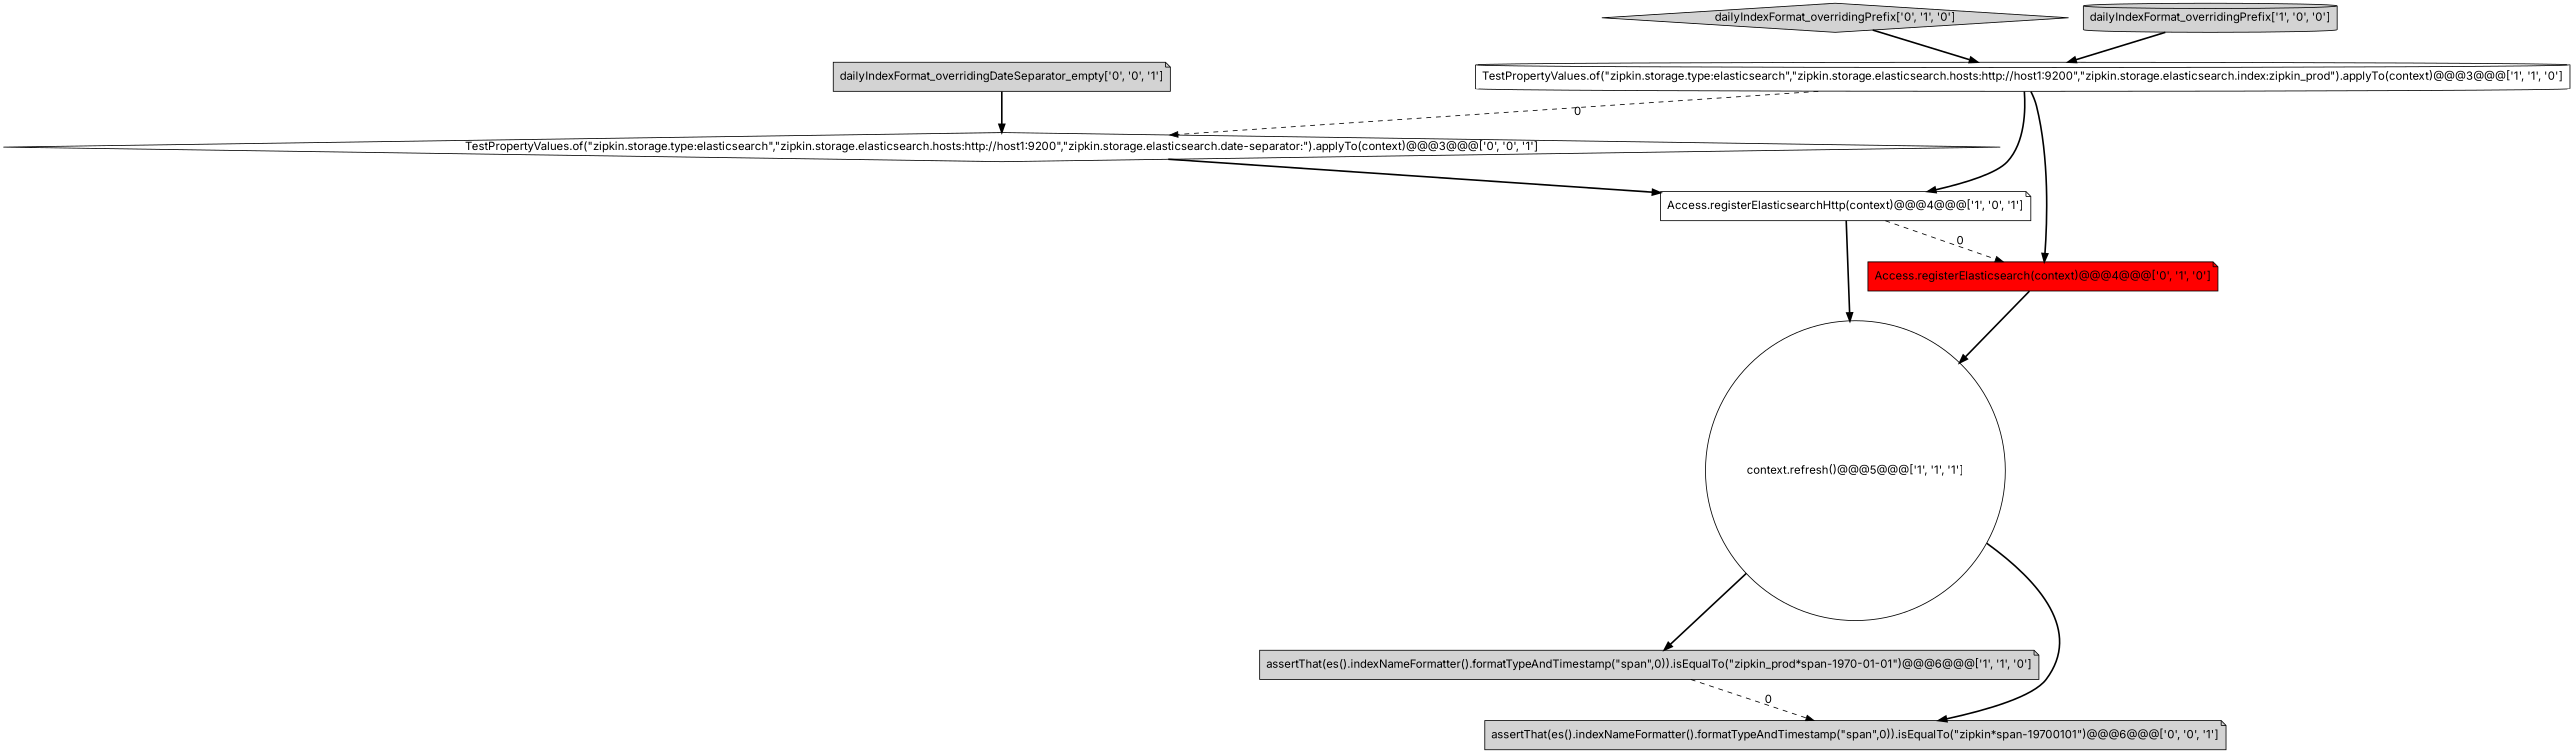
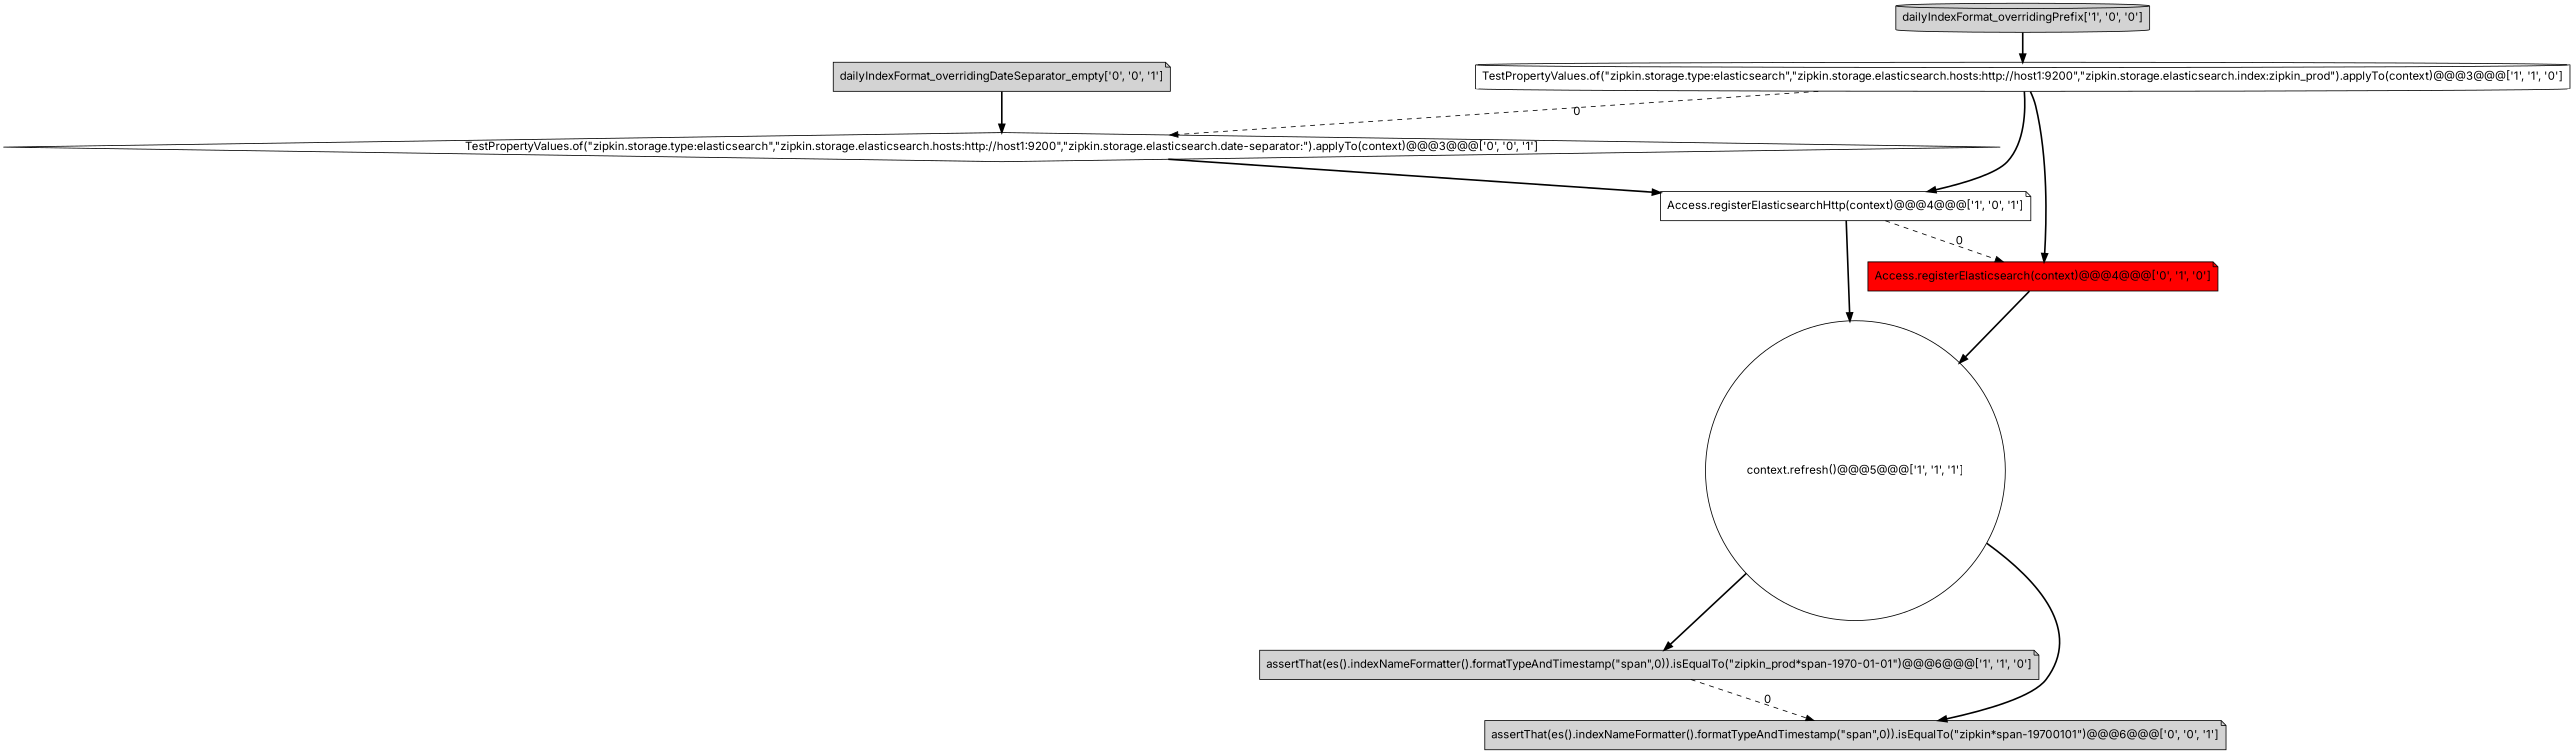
  digraph {
    fontname=Inter
    node [fillcolor=lightgray shape=note style=filled fontname=Inter]
    edge [style=bold fontname=Inter]
-   n1 [label="dailyIndexFormat_overridingPrefix['0', '1', '0']" shape=diamond]
    n2 [fillcolor=white label="TestPropertyValues.of(\"zipkin.storage.type:elasticsearch\",\"zipkin.storage.elasticsearch.hosts:http://host1:9200\",\"zipkin.storage.elasticsearch.index:zipkin_prod\").applyTo(context)@@@3@@@['1', '1', '0']" shape=cylinder]
    n3 [label="assertThat(es().indexNameFormatter().formatTypeAndTimestamp(\"span\",0)).isEqualTo(\"zipkin_prod*span-1970-01-01\")@@@6@@@['1', '1', '0']"]
    n4 [label="assertThat(es().indexNameFormatter().formatTypeAndTimestamp(\"span\",0)).isEqualTo(\"zipkin*span-19700101\")@@@6@@@['0', '0', '1']"]
    n5 [fillcolor=white label="TestPropertyValues.of(\"zipkin.storage.type:elasticsearch\",\"zipkin.storage.elasticsearch.hosts:http://host1:9200\",\"zipkin.storage.elasticsearch.date-separator:\").applyTo(context)@@@3@@@['0', '0', '1']" shape=diamond]
    n6 [fillcolor=white label="Access.registerElasticsearchHttp(context)@@@4@@@['1', '0', '1']"]
    n7 [label="dailyIndexFormat_overridingDateSeparator_empty['0', '0', '1']"]
    n8 [fillcolor=red label="Access.registerElasticsearch(context)@@@4@@@['0', '1', '0']"]
    n9 [fillcolor=white label="context.refresh()@@@5@@@['1', '1', '1']" shape=circle]
    n10 [label="dailyIndexFormat_overridingPrefix['1', '0', '0']" shape=cylinder]
-   n1 -> n2
    n2 -> n5 [label=0 style=dashed]
    n2 -> n6
    n2 -> n8
    n3 -> n4 [label=0 style=dashed]
    n5 -> n6
    n6 -> n8 [label=0 style=dashed]
    n6 -> n9
    n7 -> n5
    n8 -> n9
    n9 -> n3
    n9 -> n4
    n10 -> n2
  }
